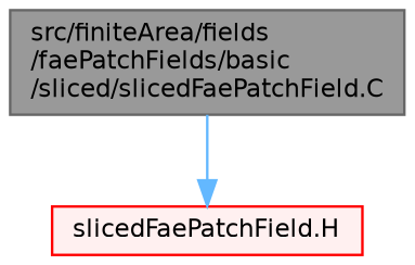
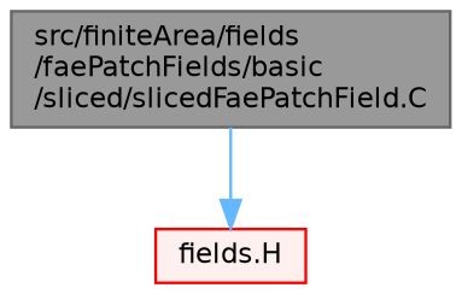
  digraph {
    node [fontname=Helvetica fontsize=10 shape=box style=filled]
    n1 [color=gray40 fillcolor=grey60 fontcolor=black height=0.2 label="src/finiteArea/fields\l/faePatchFields/basic\l/sliced/slicedFaePatchField.C" width=0.4]
-   n2 [color=red fillcolor="#FFF0F0" height=0.2 label="slicedFaePatchField.H" width=0.4]
+   n2 [color=red fillcolor="#FFF0F0" height=0.2 label="fields.H" width=0.4]
    n1 -> n2 [color=steelblue1 fontname=Helvetica fontsize=10 labelfontname=Helvetica labelfontsize=10 style=solid]
  }
